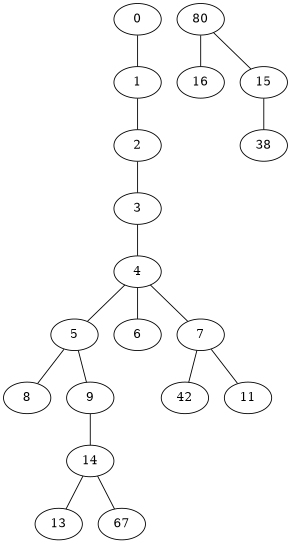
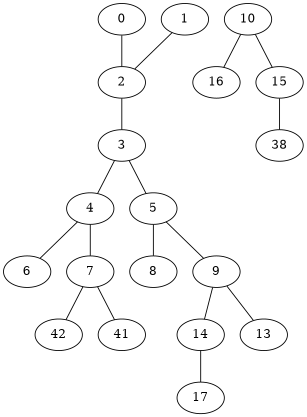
  graph {
    0
    1
    2
    3
    4
    5
    6
    7
    8
    9
    n11 [label=42]
-   11
+   11 [label=41]
    14
    13
-   10 [label=80]
+   10
    16
    15
-   17 [label=67]
+   17
    n19 [label=38]
-   0 -- 1
+   0 -- 2
    1 -- 2
    2 -- 3
    3 -- 4
-   4 -- 5
+   3 -- 5
    4 -- 6
    4 -- 7
    5 -- 8
    5 -- 9
    7 -- n11
    7 -- 11
    9 -- 14
-   14 -- 13
+   9 -- 13
    14 -- 17
    10 -- 16
    10 -- 15
    15 -- n19
  }
